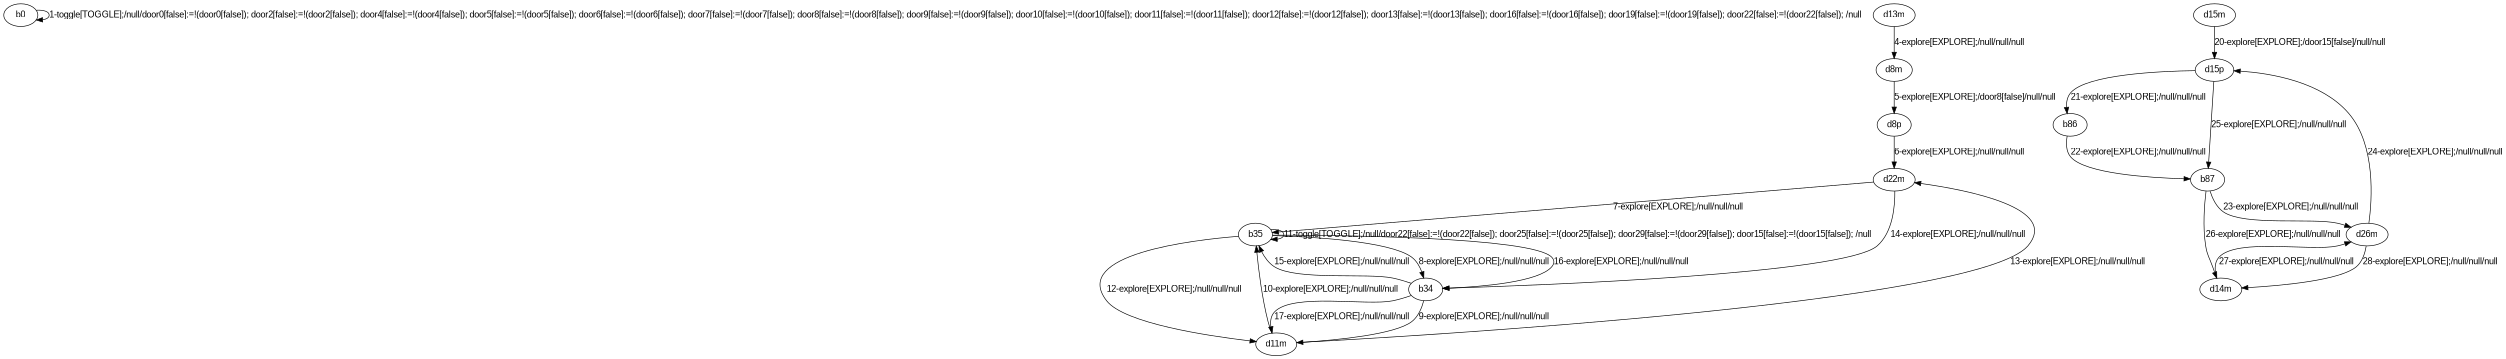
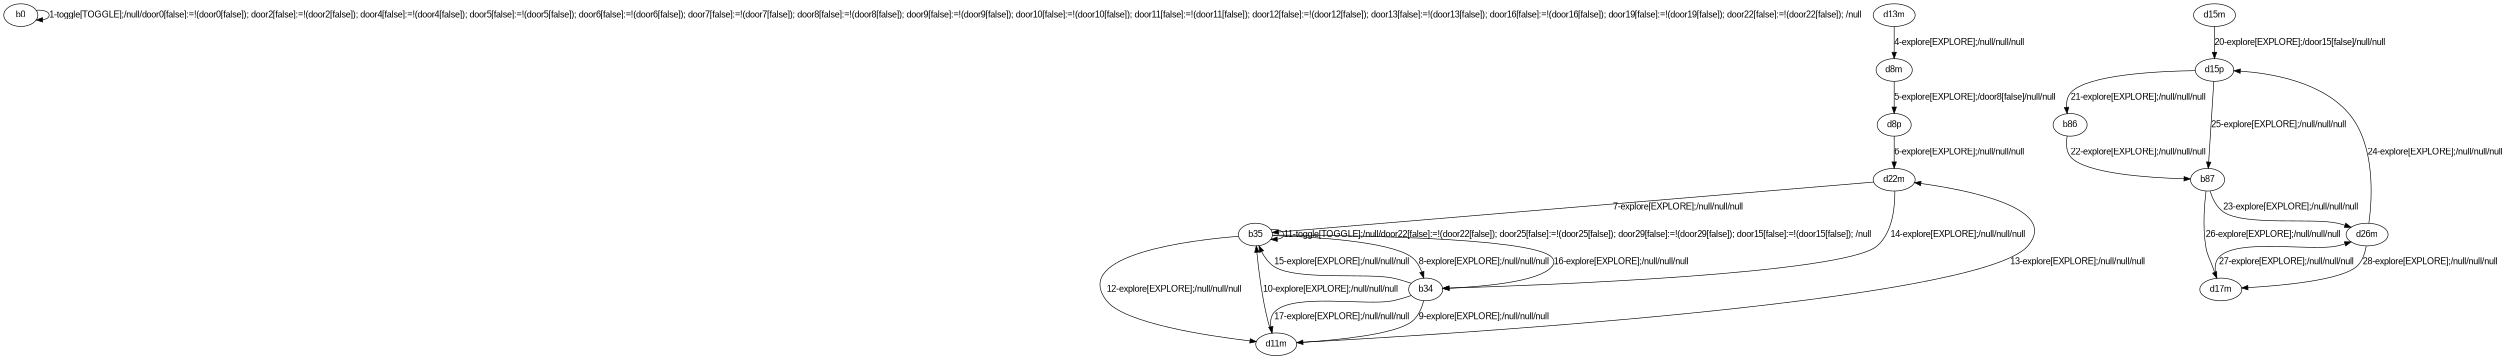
  digraph {
    fontname="Liberation Sans"
    node [fontname="Liberation Sans"]
    edge [fontname="Liberation Sans"]
    b0
    d13m
    d8m
    d8p
    d22m
    b35
    b34
    d11m
    d15m
    d15p
    b86
    b87
    d26m
-   d17m [label=d14m]
+   d17m
    b0 -> b0 [label="1-toggle[TOGGLE];/null/door0[false]:=!(door0[false]); door2[false]:=!(door2[false]); door4[false]:=!(door4[false]); door5[false]:=!(door5[false]); door6[false]:=!(door6[false]); door7[false]:=!(door7[false]); door8[false]:=!(door8[false]); door9[false]:=!(door9[false]); door10[false]:=!(door10[false]); door11[false]:=!(door11[false]); door12[false]:=!(door12[false]); door13[false]:=!(door13[false]); door16[false]:=!(door16[false]); door19[false]:=!(door19[false]); door22[false]:=!(door22[false]); /null"]
    d13m -> d8m [label="4-explore[EXPLORE];/null/null/null"]
    d8m -> d8p [label="5-explore[EXPLORE];/door8[false]/null/null"]
    d8p -> d22m [label="6-explore[EXPLORE];/null/null/null"]
    d22m -> b35 [label="7-explore[EXPLORE];/null/null/null"]
    d22m -> b34 [label="14-explore[EXPLORE];/null/null/null"]
    b35 -> b35 [label="11-toggle[TOGGLE];/null/door22[false]:=!(door22[false]); door25[false]:=!(door25[false]); door29[false]:=!(door29[false]); door15[false]:=!(door15[false]); /null"]
    b35 -> b34 [label="8-explore[EXPLORE];/null/null/null"]
    b35 -> b34 [label="16-explore[EXPLORE];/null/null/null"]
    b35 -> d11m [label="12-explore[EXPLORE];/null/null/null"]
    b34 -> b35 [label="15-explore[EXPLORE];/null/null/null"]
    b34 -> d11m [label="9-explore[EXPLORE];/null/null/null"]
    b34 -> d11m [label="17-explore[EXPLORE];/null/null/null"]
    d11m -> d22m [label="13-explore[EXPLORE];/null/null/null"]
    d11m -> b35 [label="10-explore[EXPLORE];/null/null/null"]
    d15m -> d15p [label="20-explore[EXPLORE];/door15[false]/null/null"]
    d15p -> b86 [label="21-explore[EXPLORE];/null/null/null"]
    d15p -> b87 [label="25-explore[EXPLORE];/null/null/null"]
    b86 -> b87 [label="22-explore[EXPLORE];/null/null/null"]
    b87 -> d26m [label="23-explore[EXPLORE];/null/null/null"]
    b87 -> d17m [label="26-explore[EXPLORE];/null/null/null"]
    d26m -> d15p [label="24-explore[EXPLORE];/null/null/null"]
    d26m -> d17m [label="28-explore[EXPLORE];/null/null/null"]
    d17m -> d26m [label="27-explore[EXPLORE];/null/null/null"]
  }
